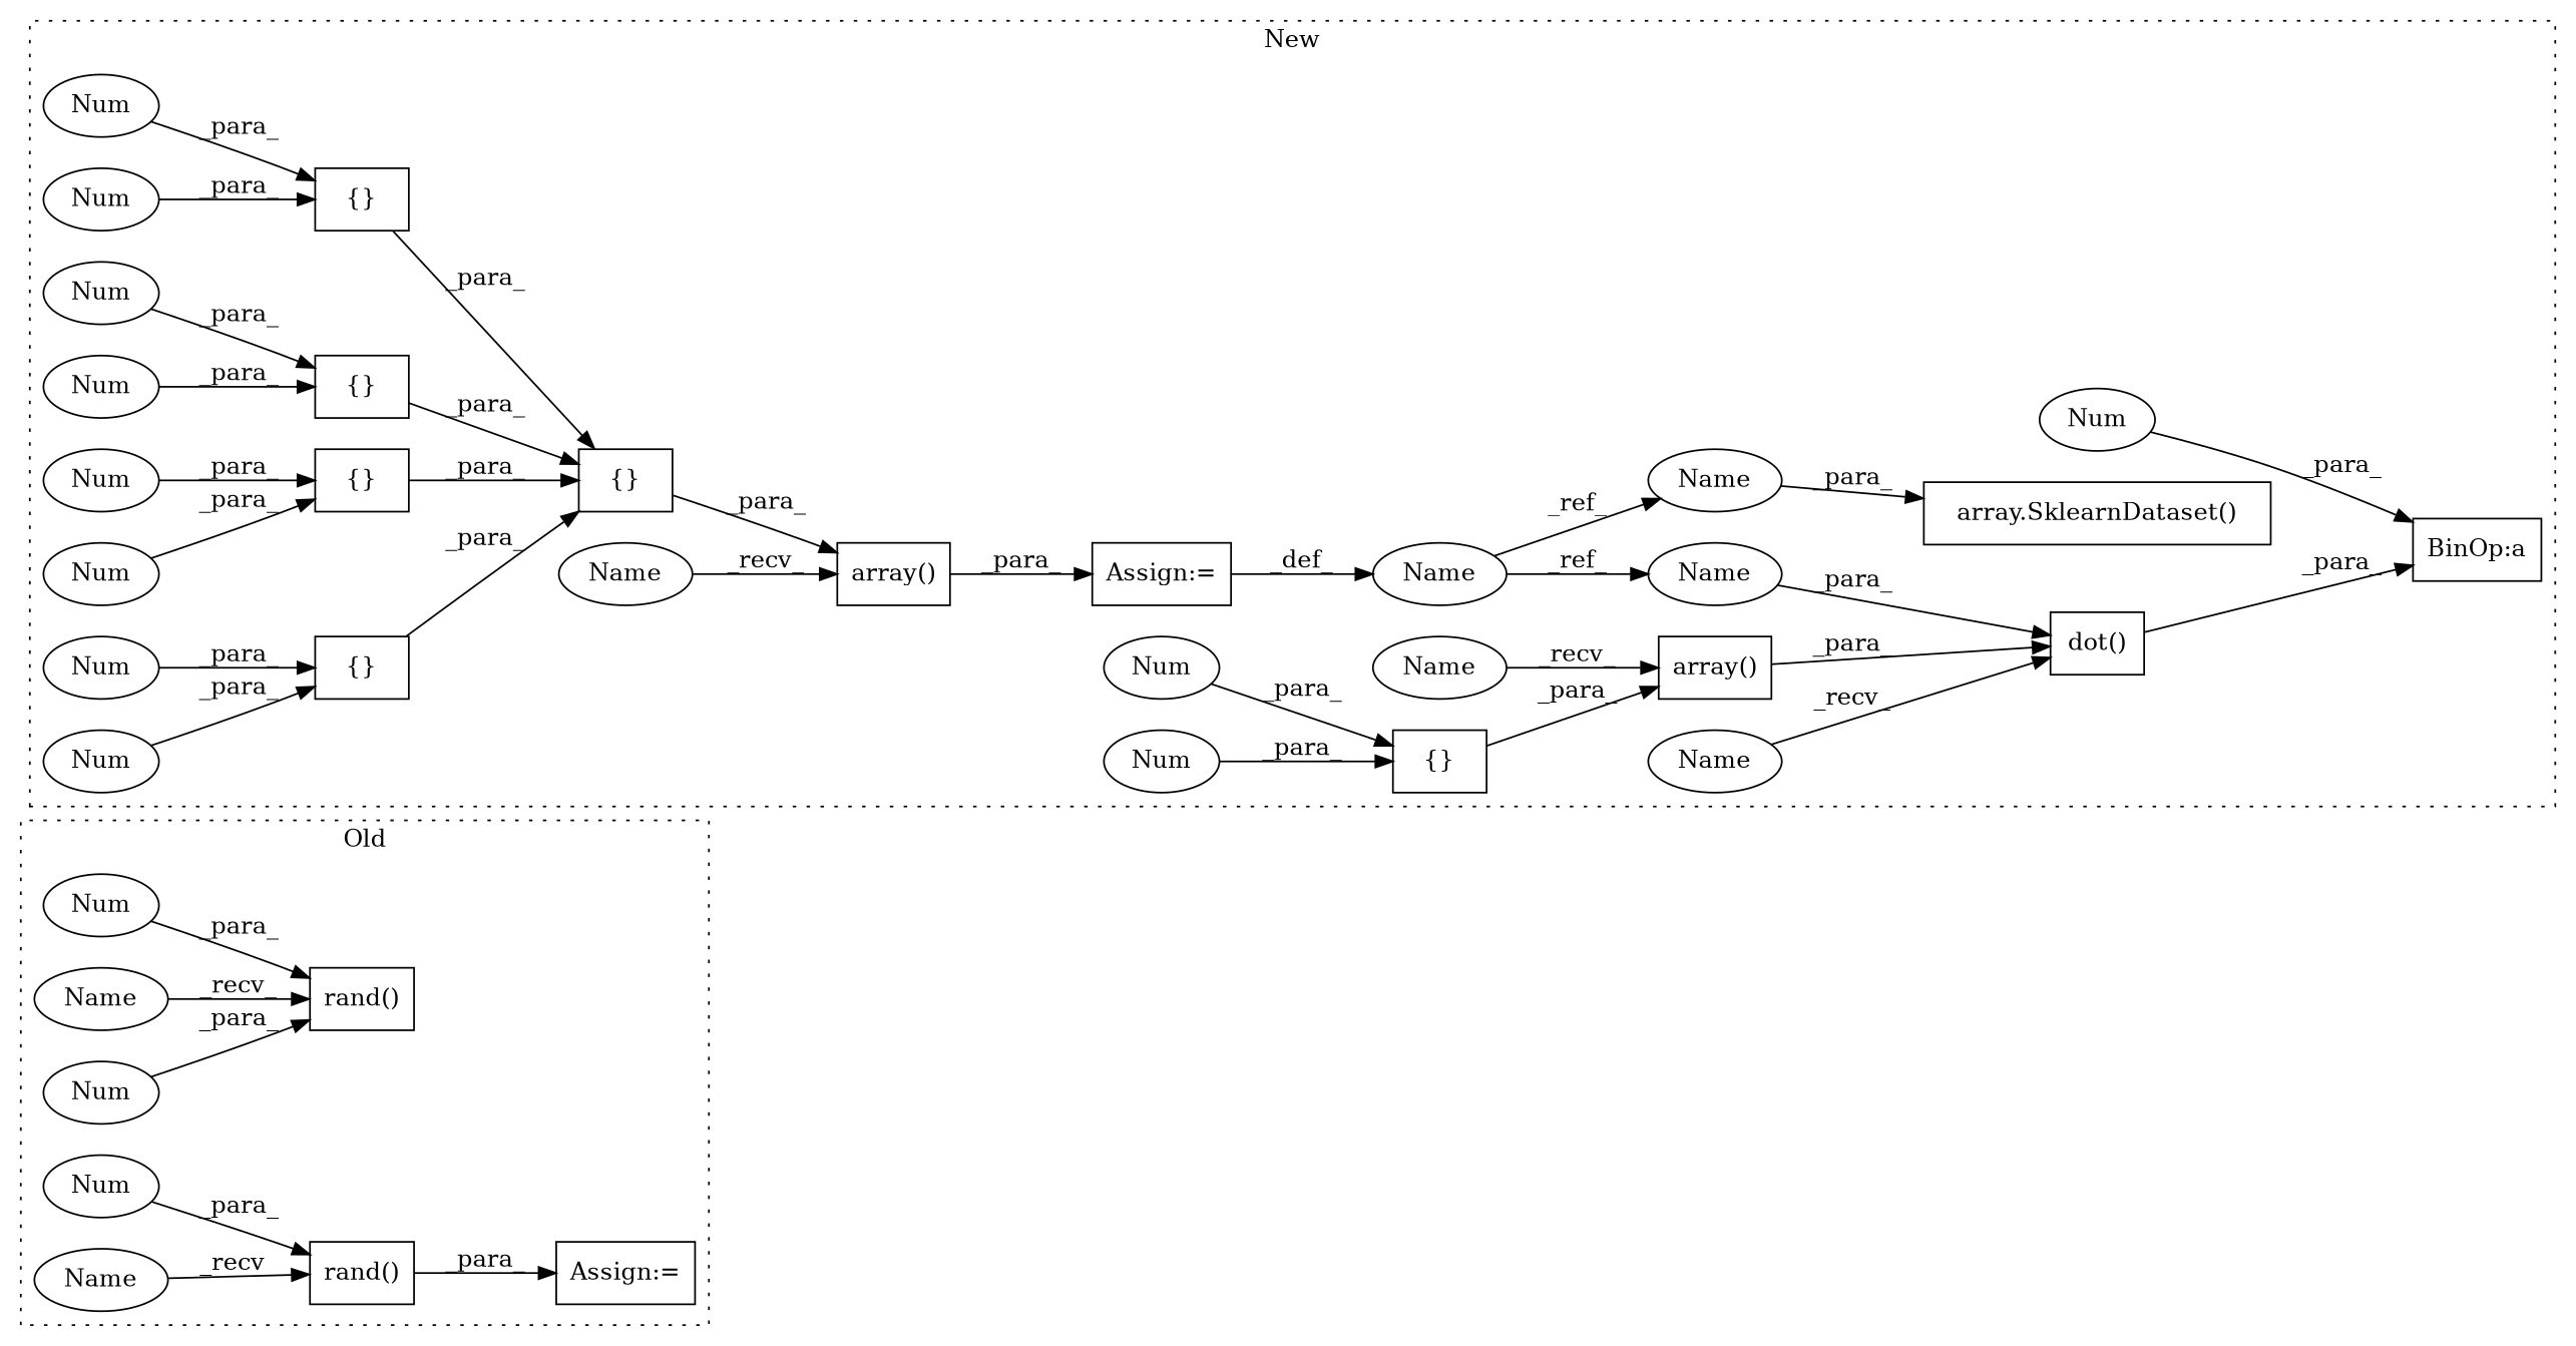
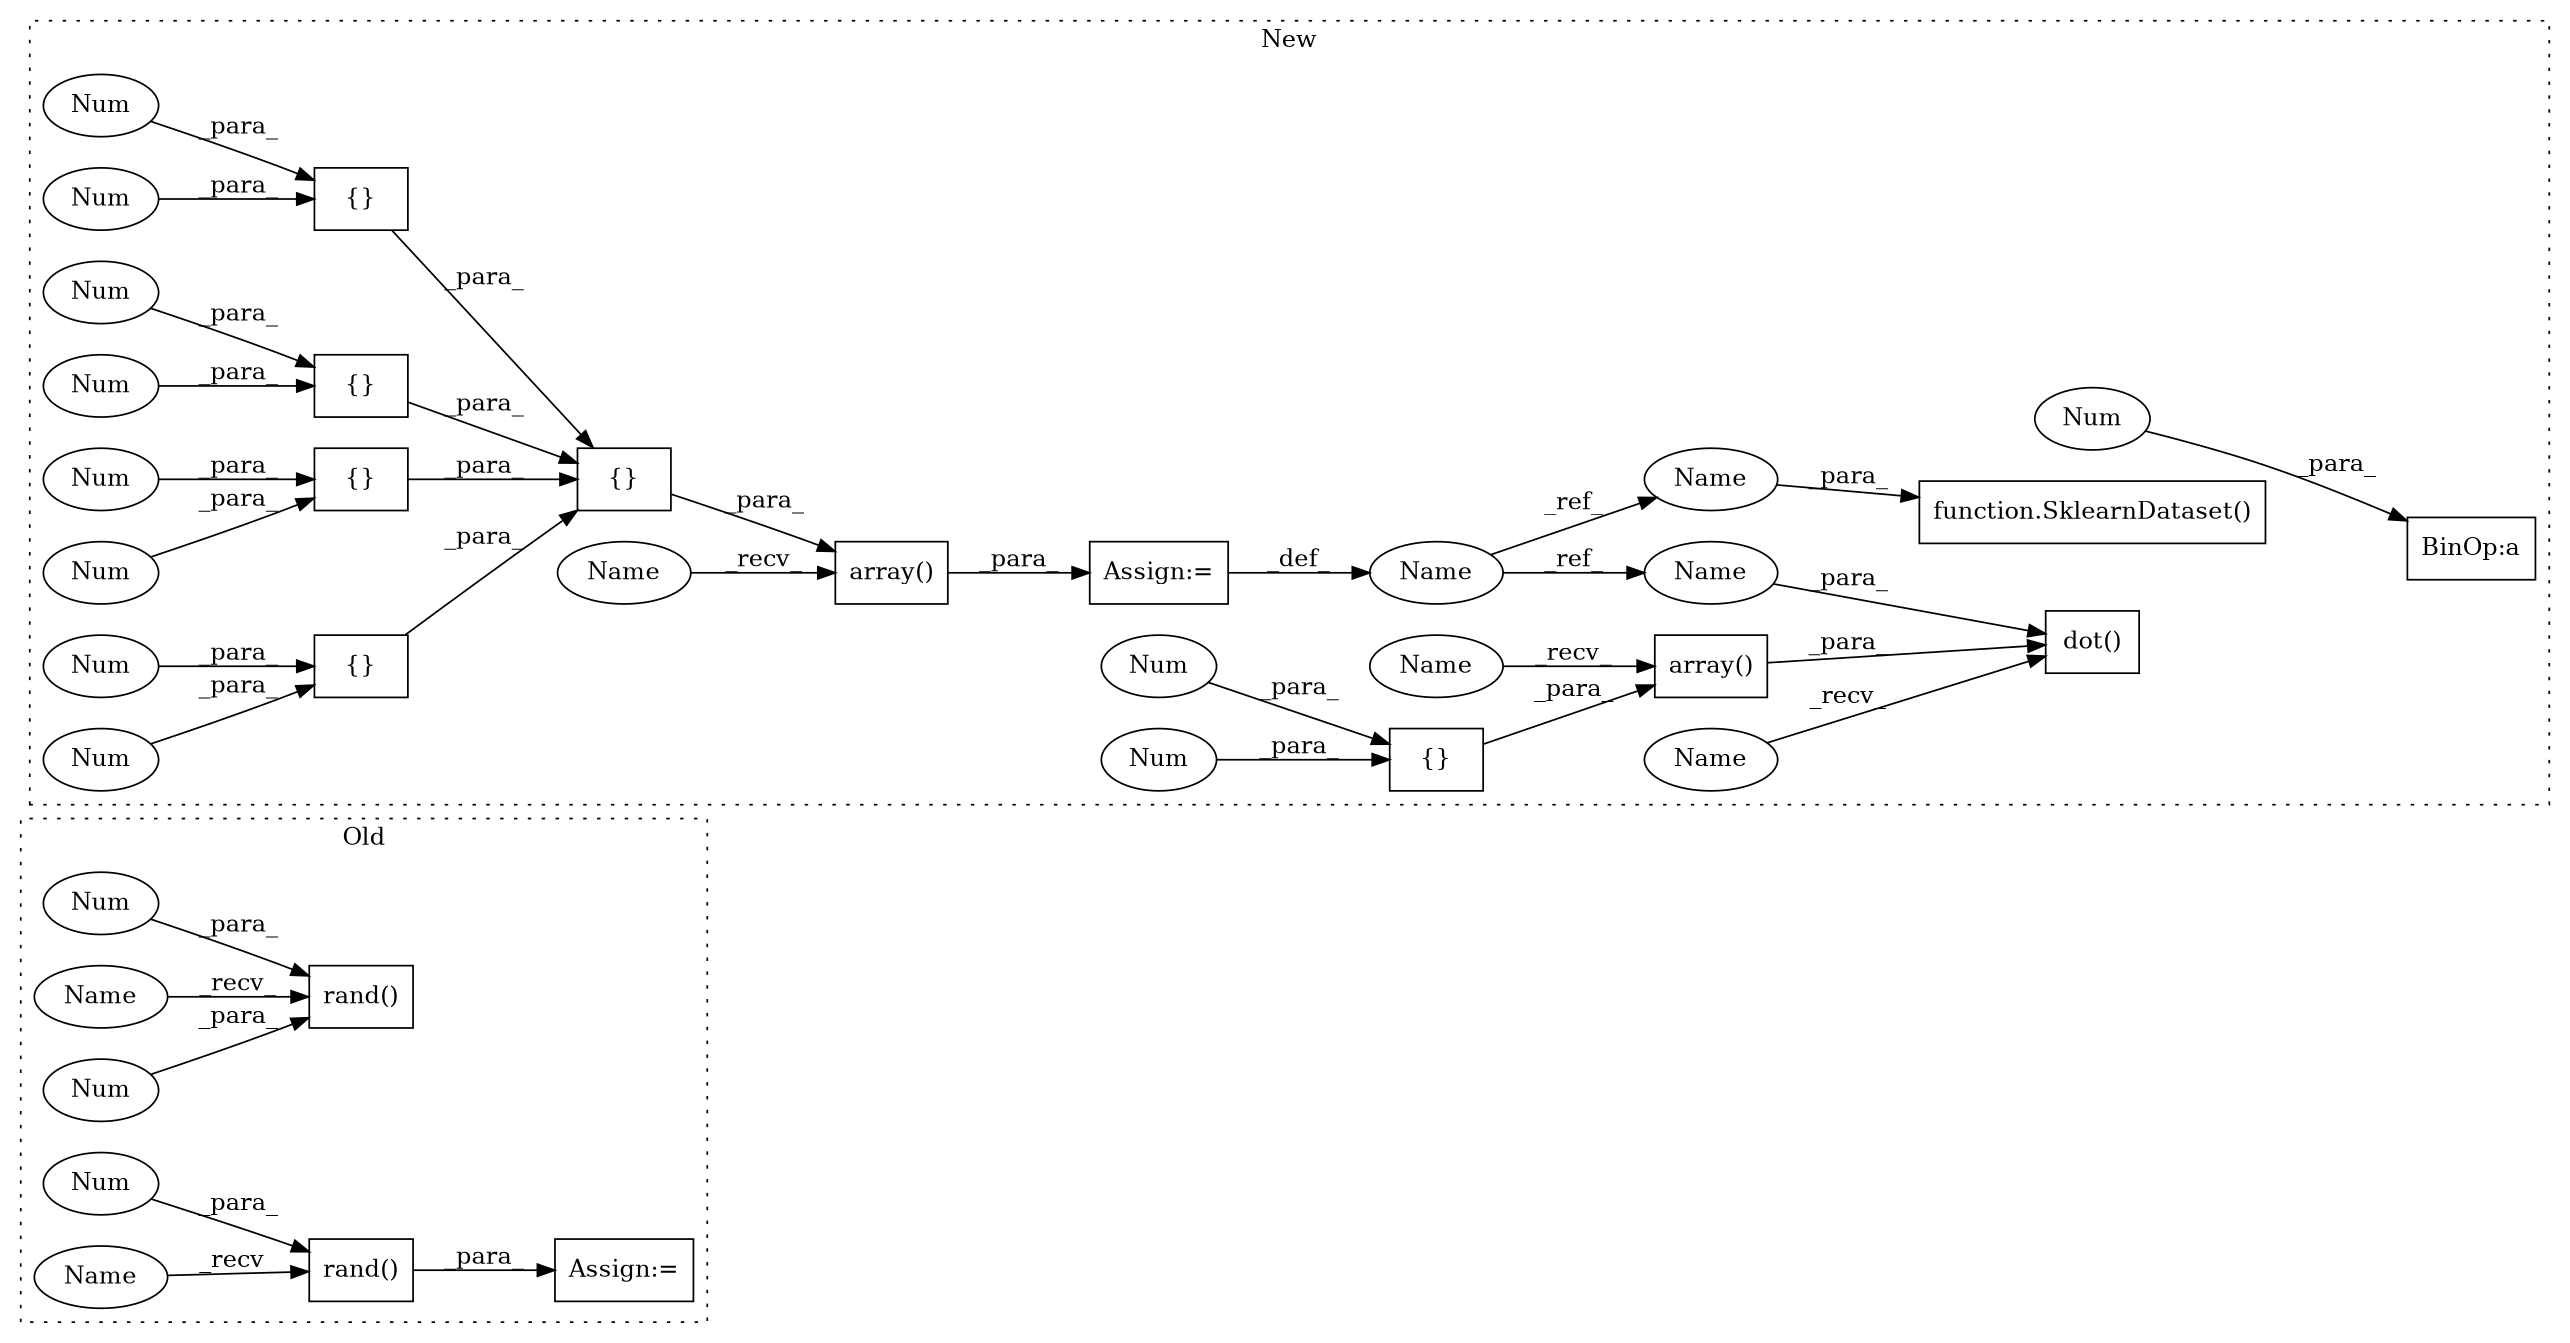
  digraph {
    rankdir=LR
    node [a=76 l=1 shape=ellipse]
    n1 [a=75 l="11,1" label="rand()" s="943,957" shape=box]
    n2 [l=3 label=Num s=954]
    n3 [a=68 l=3 label="Assign:=" s=940 shape=box]
    n4 [a=75 l="11,1" label="rand()" s="916,933" shape=box]
    n5 [l=3 label=Num s=927]
    n6 [label=Num s=932]
    n7 [a=87 l=5 label=Name s=916]
    n8 [a=87 l=5 label=Name s=943]
    n9 [a=75 l="9,1" label="array()" s="515,532" shape=box]
    n10 [a=82 l=3 label="BinOp:a" s=534 shape=box]
    n11 [a=59 l="1,0" label="{}" s="472,477" shape=box]
    n12 [a=75 l="9,1" label="array()" s="452,495" shape=box]
    n13 [a=59 l="1,0" label="{}" s="461,494" shape=box]
-   n14 [a=75 l="15,1" label="array.SklearnDataset()" s="588,607" shape=box]
+   n14 [a=75 l="15,1" label="function.SklearnDataset()" s="588,607" shape=box]
    n15 [a=59 l="1,0" label="{}" s="524,531" shape=box]
    n16 [a=59 l="1,0" label="{}" s="480,485" shape=box]
    n17 [a=87 label=Name s=448]
    n18 [a=75 l="7,1" label="dot()" s="505,533" shape=box]
    n19 [a=59 l="1,0" label="{}" s="462,469" shape=box]
    n20 [label=Num s=537]
    n21 [a=59 l="1,0" label="{}" s="488,493" shape=box]
    n22 [label=Num s=468]
    n23 [l=3 label=Num s=463]
    n24 [l=3 label=Num s=525]
    n25 [label=Num s=473]
    n26 [label=Num s=530]
    n27 [label=Num s=489]
    n28 [label=Num s=476]
    n29 [label=Num s=492]
    n30 [label=Num s=481]
    n31 [label=Num s=484]
    n32 [a=68 l=3 label="Assign:=" s=449 shape=box]
    n33 [a=87 label=Name s=512]
    n34 [a=87 label=Name s=603]
    n35 [a=87 l=2 label=Name s=515]
    n36 [a=87 l=2 label=Name s=505]
    n37 [a=87 l=2 label=Name s=452]
    subgraph cluster_1 {
      label=Old
      style=dotted
      n1
      n2
      n3
      n4
      n5
      n6
      n7
      n8
    }
    subgraph cluster_2 {
      label=New
      style=dotted
      n9
      n10
      n11
      n12
      n13
      n14
      n15
      n16
      n17
      n18
      n19
      n20
      n21
      n22
      n23
      n24
      n25
      n26
      n27
      n28
      n29
      n30
      n31
      n32
      n33
      n34
      n35
      n36
      n37
    }
    n1 -> n3 [label=_para_]
    n2 -> n1 [label=_para_]
    n5 -> n4 [label=_para_]
    n6 -> n4 [label=_para_]
    n7 -> n4 [label=_recv_]
    n8 -> n1 [label=_recv_]
    n9 -> n18 [label=_para_]
    n11 -> n13 [label=_para_]
    n12 -> n32 [label=_para_]
    n13 -> n12 [label=_para_]
    n15 -> n9 [label=_para_]
    n16 -> n13 [label=_para_]
    n17 -> n33 [label=_ref_]
    n17 -> n34 [label=_ref_]
-   n18 -> n10 [label=_para_]
    n19 -> n13 [label=_para_]
    n20 -> n10 [label=_para_]
    n21 -> n13 [label=_para_]
    n22 -> n19 [label=_para_]
    n23 -> n19 [label=_para_]
    n24 -> n15 [label=_para_]
    n25 -> n11 [label=_para_]
    n26 -> n15 [label=_para_]
    n27 -> n21 [label=_para_]
    n28 -> n11 [label=_para_]
    n29 -> n21 [label=_para_]
    n30 -> n16 [label=_para_]
    n31 -> n16 [label=_para_]
    n32 -> n17 [label=_def_]
    n33 -> n18 [label=_para_]
    n34 -> n14 [label=_para_]
    n35 -> n9 [label=_recv_]
    n36 -> n18 [label=_recv_]
    n37 -> n12 [label=_recv_]
  }
